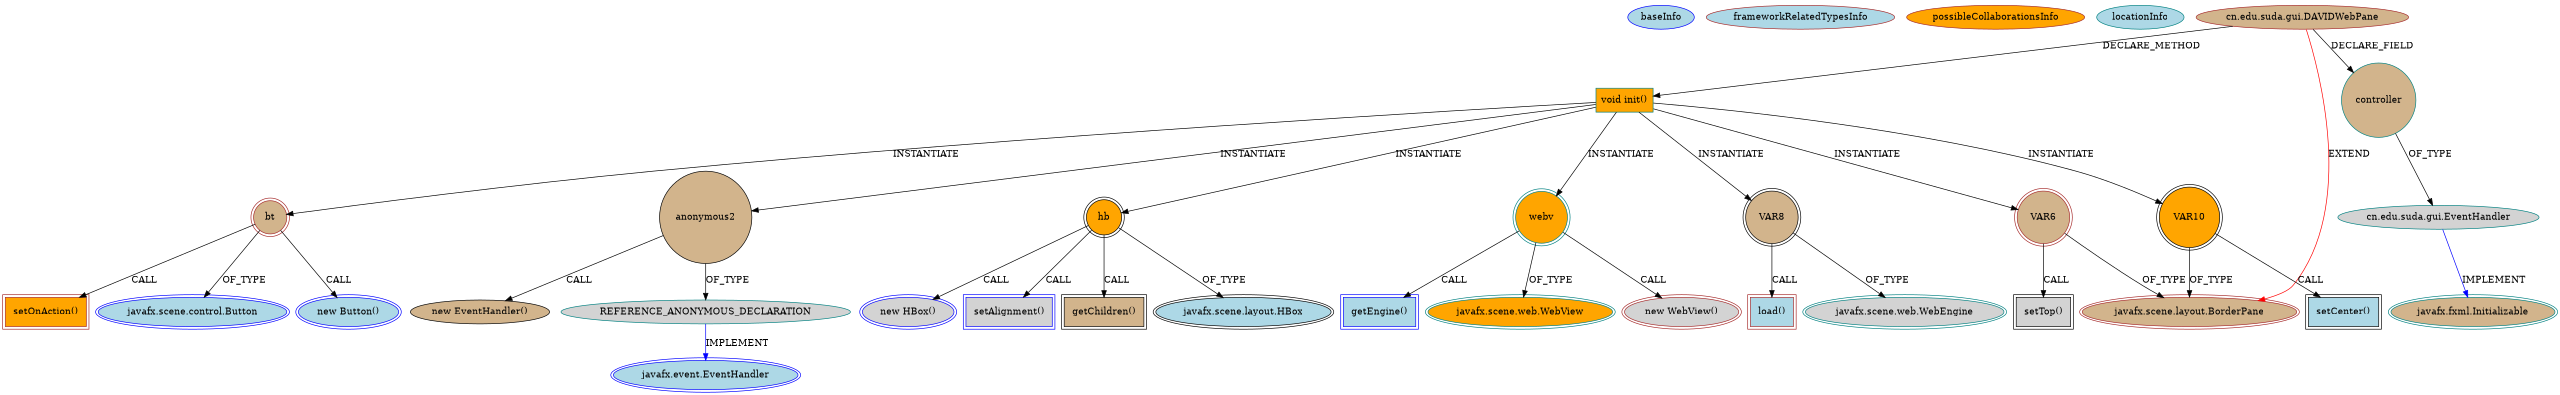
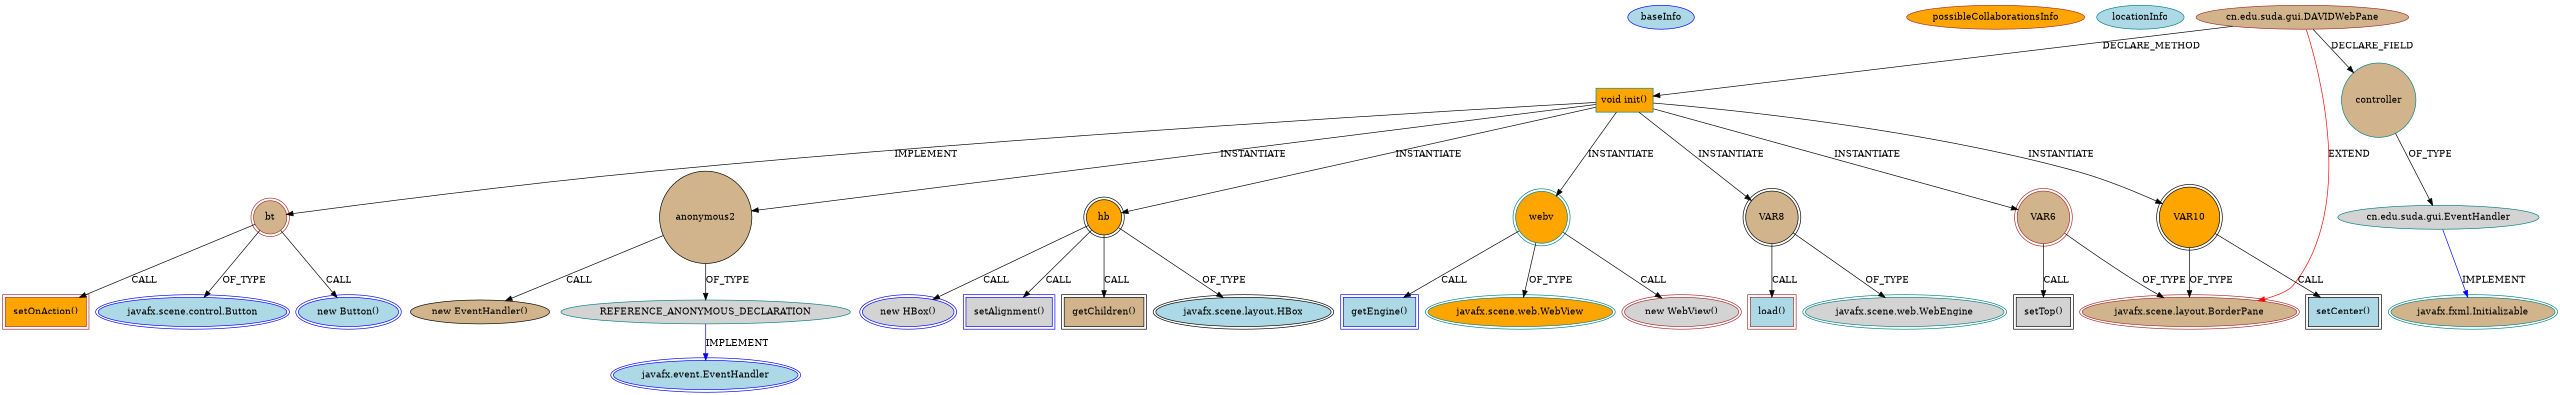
  digraph {
    node [color=brown fillcolor=lightblue style=filled isFrameworkType=true vertexType=VARIABLE_EXPRESION peripheries=2]
    baseInfo [category=extension_graph color=blue graphId=4830 isAnonymous=false possibleRelation=true isFrameworkType="" vertexType="" peripheries=""]
-   frameworkRelatedTypesInfo [0="javafx.scene.layout.BorderPane" isFrameworkType="" vertexType="" peripheries=""]
    possibleCollaborationsInfo [0="4830~CLIENT_METHOD_DECLARATION-INSTANTIATION-~javafx.scene.layout.BorderPane ~javafx.event.EventHandler ~false~true" 1="4830~FIELD_DECLARATION-~javafx.scene.layout.BorderPane ~javafx.fxml.Initializable ~false~false" fillcolor=orange isFrameworkType="" vertexType="" peripheries=""]
    locationInfo [color=teal contextSignature=DAVIDWebPane filePath="/wwtg99-POMA/POMA-master/src/cn/edu/suda/gui/DAVIDWebPane.java" graphId=4830 projectName="wwtg99-POMA" isFrameworkType="" vertexType="" peripheries=""]
    n5 [fillcolor=tan isFrameworkType=false label="cn.edu.suda.gui.DAVIDWebPane" vertexType=ROOT_CLIENT_CLASS_DECLARATION peripheries=""]
    n6 [fillcolor=tan label="javafx.scene.layout.BorderPane" vertexType=FRAMEWORK_CLASS_TYPE]
    n7 [color=teal fillcolor=tan isFrameworkType=false label=controller shape=circle vertexType=FIELD_DECLARATION peripheries=""]
    n8 [color=teal fillcolor=orange isFrameworkType=false label="void init()" shape=box vertexType=CLIENT_METHOD_DECLARATION peripheries=""]
    n9 [color=teal fillcolor=lightgrey isFrameworkType=false label="cn.edu.suda.gui.EventHandler" vertexType=REFERENCE_CLIENT_CLASS_DECLARATION peripheries=""]
    n10 [fillcolor=tan label=bt shape=circle]
    n11 [color=black fillcolor=tan isFrameworkType=false label=anonymous2 shape=circle peripheries=""]
    n12 [color=black fillcolor=orange label=hb shape=circle]
    n13 [fillcolor=tan label=VAR6 shape=circle]
    n14 [color=teal fillcolor=orange label=webv shape=circle]
    n15 [color=black fillcolor=tan label=VAR8 shape=circle]
    n16 [color=black fillcolor=orange label=VAR10 shape=circle]
    n17 [color=teal fillcolor=tan label="javafx.fxml.Initializable" vertexType=FRAMEWORK_INTERFACE_TYPE]
    n18 [color=blue label="javafx.scene.control.Button" vertexType=FRAMEWORK_CLASS_TYPE]
    n19 [color=blue label="new Button()" vertexType=CONSTRUCTOR_CALL]
    n20 [fillcolor=orange label="setOnAction()" shape=box vertexType=INSIDE_CALL]
    n21 [color=teal fillcolor=lightgrey isFrameworkType=false label=REFERENCE_ANONYMOUS_DECLARATION vertexType=REFERENCE_ANONYMOUS_DECLARATION peripheries=""]
    n22 [color=black fillcolor=tan isFrameworkType=false label="new EventHandler()" vertexType=CONSTRUCTOR_CALL peripheries=""]
    n23 [color=black label="javafx.scene.layout.HBox" vertexType=FRAMEWORK_CLASS_TYPE]
    n24 [color=blue fillcolor=lightgrey label="new HBox()" vertexType=CONSTRUCTOR_CALL]
    n25 [color=blue fillcolor=lightgrey label="setAlignment()" shape=box vertexType=INSIDE_CALL]
    n26 [color=black fillcolor=tan label="getChildren()" shape=box vertexType=INSIDE_CALL]
    n27 [color=black fillcolor=lightgrey label="setTop()" shape=box vertexType=INSIDE_CALL]
    n28 [color=teal fillcolor=orange label="javafx.scene.web.WebView" vertexType=FRAMEWORK_CLASS_TYPE]
    n29 [fillcolor=lightgrey label="new WebView()" vertexType=CONSTRUCTOR_CALL]
    n30 [color=blue label="getEngine()" shape=box vertexType=INSIDE_CALL]
    n31 [color=teal fillcolor=lightgrey label="javafx.scene.web.WebEngine" vertexType=FRAMEWORK_CLASS_TYPE]
    n32 [label="load()" shape=box vertexType=INSIDE_CALL]
    n33 [color=black label="setCenter()" shape=box vertexType=INSIDE_CALL]
    n34 [color=blue label="javafx.event.EventHandler" vertexType=FRAMEWORK_INTERFACE_TYPE]
    n5 -> n6 [color=red label=EXTEND]
    n5 -> n7 [label=DECLARE_FIELD]
    n5 -> n8 [label=DECLARE_METHOD]
    n7 -> n9 [label=OF_TYPE]
-   n8 -> n10 [label=INSTANTIATE]
+   n8 -> n10 [label=IMPLEMENT]
    n8 -> n11 [label=INSTANTIATE]
    n8 -> n12 [label=INSTANTIATE]
    n8 -> n13 [label=INSTANTIATE]
    n8 -> n14 [label=INSTANTIATE]
    n8 -> n15 [label=INSTANTIATE]
    n8 -> n16 [label=INSTANTIATE]
    n9 -> n17 [color=blue label=IMPLEMENT]
    n10 -> n18 [label=OF_TYPE]
    n10 -> n19 [label=CALL]
    n10 -> n20 [label=CALL]
    n11 -> n21 [label=OF_TYPE]
    n11 -> n22 [label=CALL]
    n12 -> n23 [label=OF_TYPE]
    n12 -> n24 [label=CALL]
    n12 -> n25 [label=CALL]
    n12 -> n26 [label=CALL]
    n13 -> n6 [label=OF_TYPE]
    n13 -> n27 [label=CALL]
    n14 -> n28 [label=OF_TYPE]
    n14 -> n29 [label=CALL]
    n14 -> n30 [label=CALL]
    n15 -> n31 [label=OF_TYPE]
    n15 -> n32 [label=CALL]
    n16 -> n6 [label=OF_TYPE]
    n16 -> n33 [label=CALL]
    n21 -> n34 [color=blue label=IMPLEMENT]
  }
